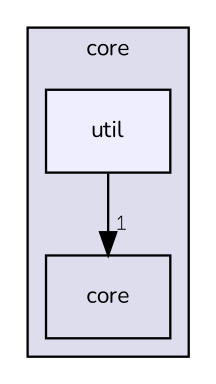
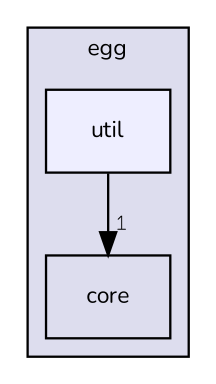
  digraph {
    compound=true
    fontname=Nunito
    node [fontname=Nunito fontsize=10 shape=box]
    n1 [label=core]
    n2 [fillcolor="#eeeeff" label=util pencolor=black style=filled]
    subgraph cluster_1 {
      bgcolor="#ddddee"
      fontsize=10
-     label=core
+     label=egg
      pencolor=black
      n1
      n2
    }
    n2 -> n1 [headlabel=1 labeldistance=1.5 labelfontname=FreeMono labelfontsize=10 fontname=Nunito]
  }
